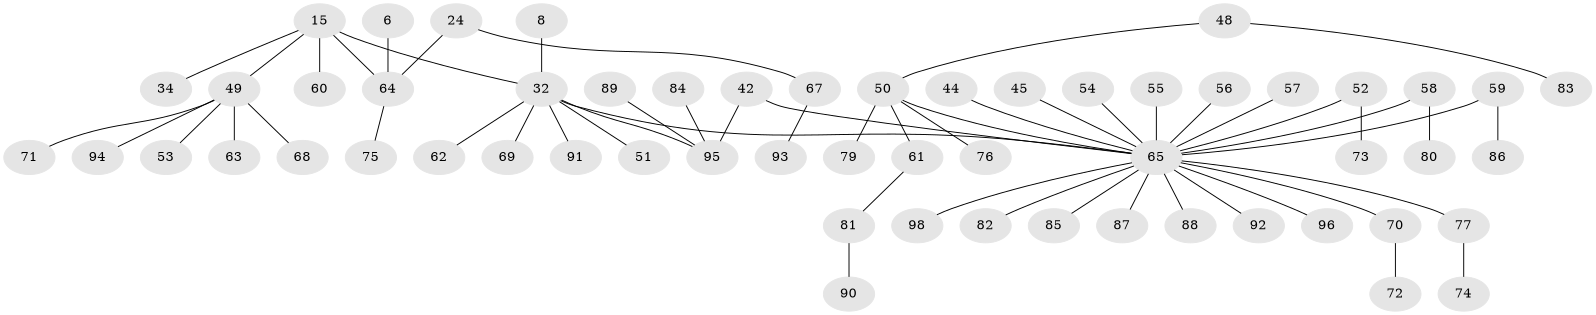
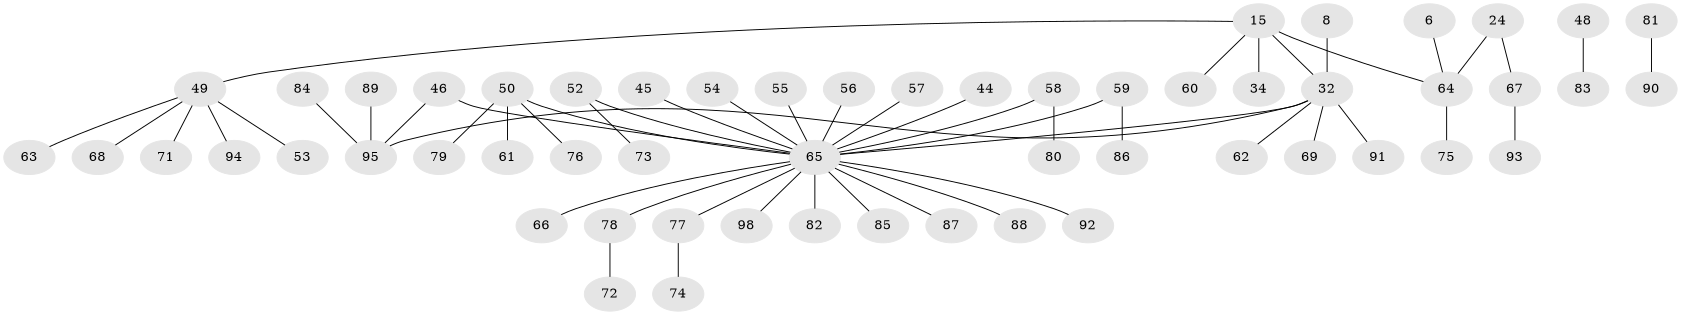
  graph {
    node [color=gray90 style=filled]
    64 [super="+4+5"]
    75
    6
    32 [super="+1"]
    95 [super="+37+31+25"]
-   51 [super="+39"]
    62 [super="+3"]
    65 [super="+21+38+46"]
    69
    91
    8
    15 [super="+2"]
    34
    49 [super="+47"]
    60
    53
    63
    68
    71
    94
    24 [super="+18"]
    67 [super="+26"]
    93
-   66 [label=96]
-   70
+   66
+   70 [label=78]
    77
    n27 [label=98]
    82
    85
    87
    88
    92
-   42
+   42 [label=46]
    44
    45
    48 [super="+33"]
    50 [super="+27"]
    83
    61
    76
    79
    81
    52
    73
    54
    55
    56
    57
    58
    80
    59
    86
    90
    72
    74
    89
    84
    64 -- 75
    6 -- 64
    32 -- 95
-   32 -- 51
    32 -- 62
    32 -- 65
    32 -- 69
    32 -- 91
    65 -- 66
    65 -- 70
    65 -- 77
    65 -- n27
    65 -- 82
    65 -- 85
    65 -- 87
    65 -- 88
    65 -- 92
    8 -- 32
    15 -- 64
    15 -- 32 [weight=2]
    15 -- 34
    15 -- 49
    15 -- 60
    49 -- 53
    49 -- 63
    49 -- 68
    49 -- 71
    49 -- 94
    24 -- 64 [weight=2]
    24 -- 67
    67 -- 93
    70 -- 72
    77 -- 74
    42 -- 95
    42 -- 65
    44 -- 65
    45 -- 65
-   48 -- 50
    48 -- 83
    50 -- 65
    50 -- 61
    50 -- 76
    50 -- 79
-   61 -- 81
    81 -- 90
    52 -- 65
    52 -- 73
    54 -- 65
    55 -- 65
    56 -- 65
    57 -- 65
    58 -- 65
    58 -- 80
    59 -- 65
    59 -- 86
    89 -- 95
    84 -- 95
  }
